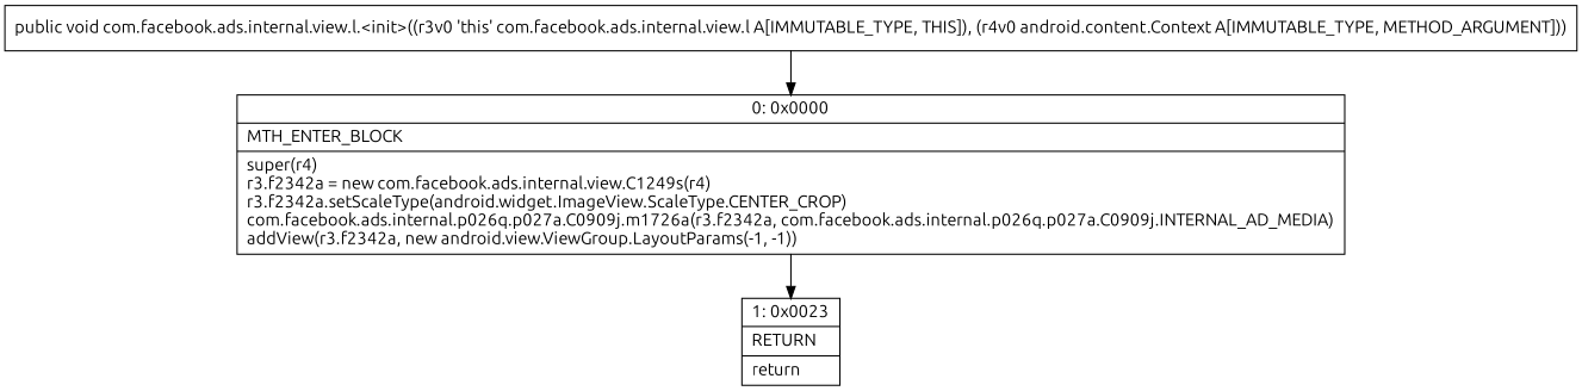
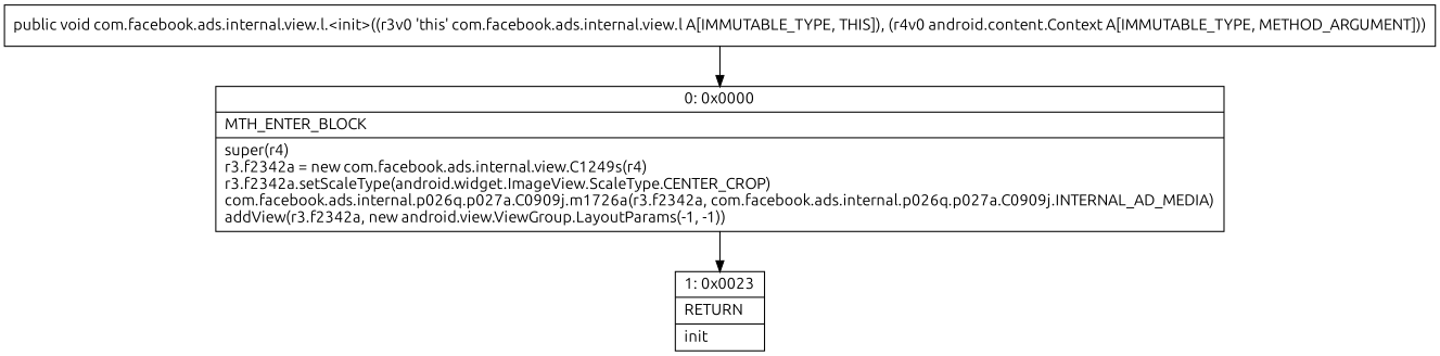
  digraph {
    fontname=Ubuntu
    node [shape=record fontname=Ubuntu]
    edge [fontname=Ubuntu]
    n1 [label="{0\:\ 0x0000|MTH_ENTER_BLOCK\l|super(r4)\lr3.f2342a = new com.facebook.ads.internal.view.C1249s(r4)\lr3.f2342a.setScaleType(android.widget.ImageView.ScaleType.CENTER_CROP)\lcom.facebook.ads.internal.p026q.p027a.C0909j.m1726a(r3.f2342a, com.facebook.ads.internal.p026q.p027a.C0909j.INTERNAL_AD_MEDIA)\laddView(r3.f2342a, new android.view.ViewGroup.LayoutParams(\-1, \-1))\l}"]
-   n2 [label="{1\:\ 0x0023|RETURN\l|return\l}"]
+   n2 [label="{1\:\ 0x0023|RETURN\l|init\l}"]
    n3 [label="{public void com.facebook.ads.internal.view.l.\<init\>((r3v0 'this' com.facebook.ads.internal.view.l A[IMMUTABLE_TYPE, THIS]), (r4v0 android.content.Context A[IMMUTABLE_TYPE, METHOD_ARGUMENT])) }"]
    n1 -> n2
    n3 -> n1
  }
